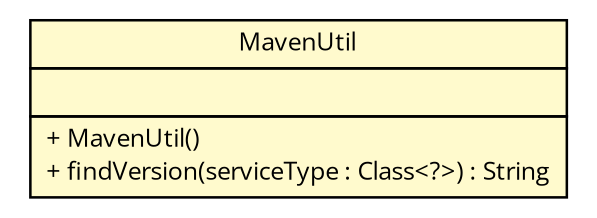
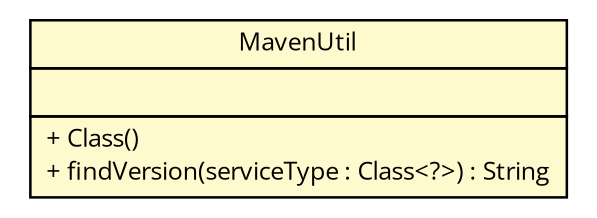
  digraph {
    nodesep=0.25
    ranksep=0.5
    rankdir=LR
    fontname="Open Sans"
-   n1 [fontcolor=black fontname="Open Sans" fontsize=10.0 label=<<table title="sorcer.util.MavenUtil" border="0" cellborder="1" cellspacing="0" cellpadding="2" port="p" bgcolor="lemonChiffon" href="./MavenUtil.html"> 		<tr><td><table border="0" cellspacing="0" cellpadding="1"> <tr><td align="center" balign="center"> MavenUtil </td></tr> 		</table></td></tr> 		<tr><td><table border="0" cellspacing="0" cellpadding="1"> <tr><td align="left" balign="left">  </td></tr> 		</table></td></tr> 		<tr><td><table border="0" cellspacing="0" cellpadding="1"> <tr><td align="left" balign="left"> + MavenUtil() </td></tr> <tr><td align="left" balign="left"> + findVersion(serviceType : Class&lt;?&gt;) : String </td></tr> 		</table></td></tr> 		</table>> shape=plaintext]
+   n1 [fontcolor=black fontname="Open Sans" fontsize=10.0 label=<<table title="sorcer.util.MavenUtil" border="0" cellborder="1" cellspacing="0" cellpadding="2" port="p" bgcolor="lemonChiffon" href="./MavenUtil.html"> 		<tr><td><table border="0" cellspacing="0" cellpadding="1"> <tr><td align="center" balign="center"> MavenUtil </td></tr> 		</table></td></tr> 		<tr><td><table border="0" cellspacing="0" cellpadding="1"> <tr><td align="left" balign="left">  </td></tr> 		</table></td></tr> 		<tr><td><table border="0" cellspacing="0" cellpadding="1"> <tr><td align="left" balign="left"> + Class() </td></tr> <tr><td align="left" balign="left"> + findVersion(serviceType : Class&lt;?&gt;) : String </td></tr> 		</table></td></tr> 		</table>> shape=plaintext]
  }
